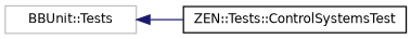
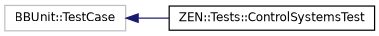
  digraph {
    rankdir=LR
    node [fillcolor=white fontname=Helvetica fontsize=10 shape=record style=filled]
-   n1 [color=grey75 height=0.2 label="BBUnit::Tests" width=0.4]
+   n1 [color=grey75 height=0.2 label="BBUnit::TestCase" width=0.4]
    n2 [color=black height=0.2 label="ZEN::Tests::ControlSystemsTest" width=0.4]
    n1 -> n2 [color=midnightblue dir=back fontname=Helvetica fontsize=10 labelfontname=Helvetica labelfontsize=10 style=solid]
  }
